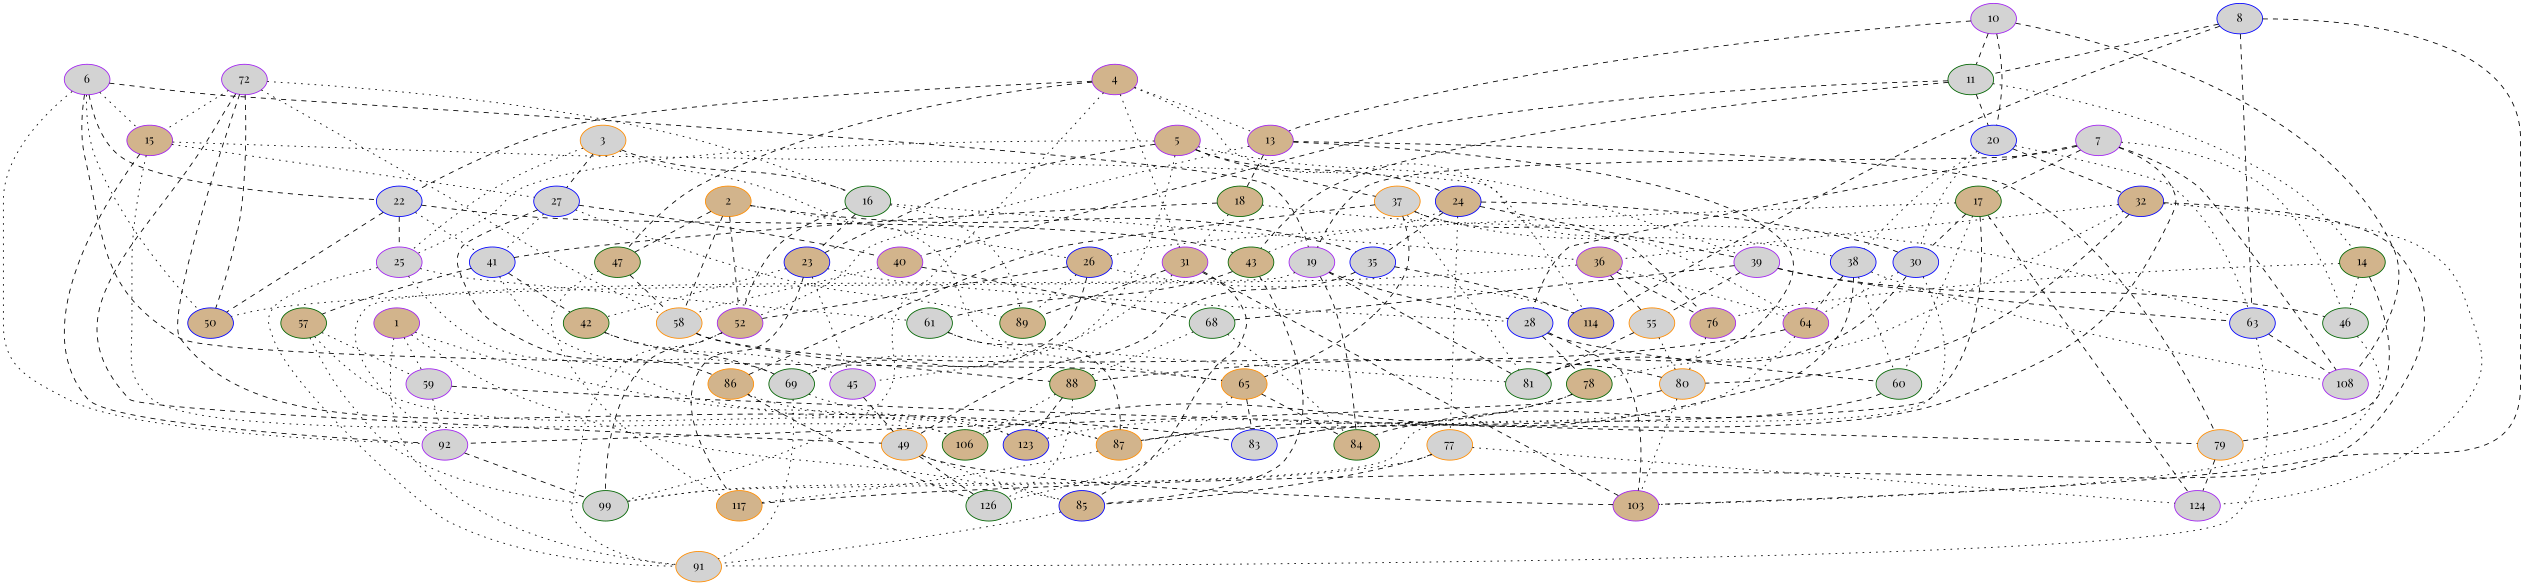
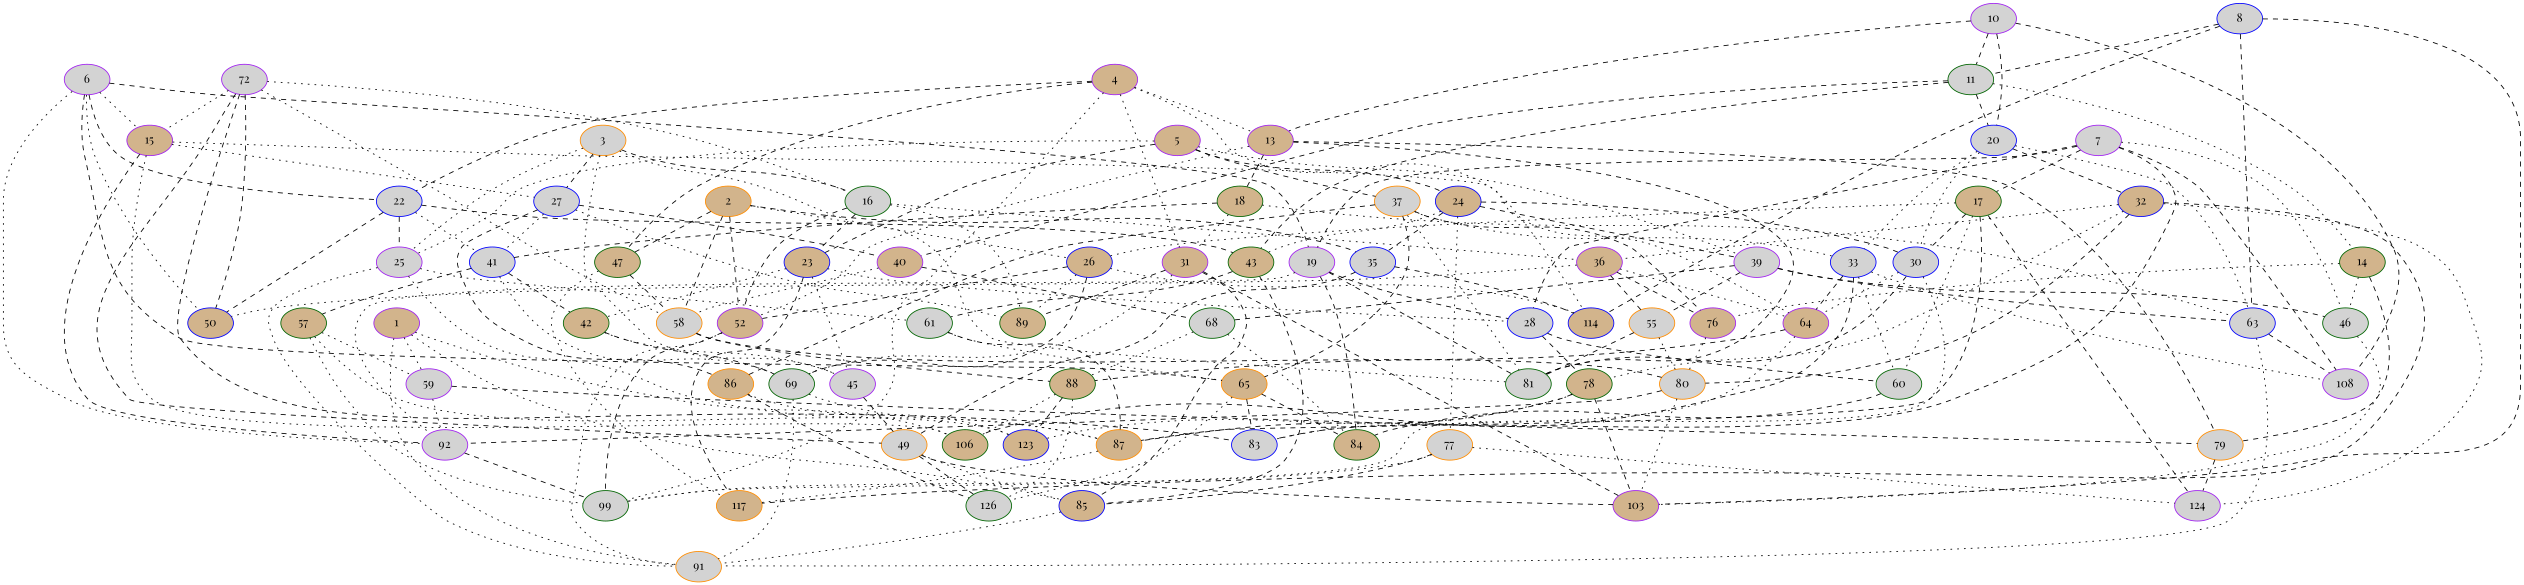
  graph {
    fontname="Playfair Display"
    node [color=purple fillcolor=lightgrey fontname="Playfair Display" style=filled]
    edge [fontname="Playfair Display" style=dashed]
    1 [fillcolor=tan]
    59
    85 [color=blue fillcolor=tan super="+101"]
    91 [color=darkorange super="+104"]
    106 [color=darkgreen fillcolor=tan]
    92 [super="+122"]
    79 [color=darkorange]
    2 [color=darkorange fillcolor=tan super="+21"]
    26 [color=blue fillcolor=tan super="+118"]
    35 [color=blue]
    47 [color=darkgreen fillcolor=tan]
    52 [fillcolor=tan super="+66"]
    58 [color=darkorange super="+62"]
    114 [color=blue fillcolor=tan]
    89 [color=darkgreen fillcolor=tan]
    69 [color=darkgreen super="+90"]
    49 [color=darkorange super="+70"]
    117 [color=darkorange fillcolor=tan]
    99 [color=darkgreen super="+110"]
    80 [color=darkorange super="+115"]
    88 [color=darkgreen fillcolor=tan super="+107"]
    3 [color=darkorange super="+112"]
    16 [color=darkgreen super="+29"]
    25 [super="+116"]
    27 [color=blue super="+93"]
    81 [color=darkgreen super="+82"]
    23 [color=blue fillcolor=tan super="+56"]
    36 [fillcolor=tan super="+125"]
    87 [color=darkorange fillcolor=tan super="+121"]
    61 [color=darkgreen]
    40 [fillcolor=tan]
    41 [color=blue super="+97"]
    86 [color=darkorange fillcolor=tan]
    4 [fillcolor=tan super="+73"]
    13 [fillcolor=tan super="+33"]
    22 [color=blue super="+98"]
    31 [fillcolor=tan super="+113"]
    18 [color=darkgreen fillcolor=tan]
    50 [color=blue fillcolor=tan]
    43 [color=darkgreen fillcolor=tan super="+100"]
    103 [fillcolor=tan super="+109"]
    5 [fillcolor=tan super="+53"]
    24 [color=blue fillcolor=tan super="+74"]
    37 [color=darkorange super="+54"]
    39 [super="+72"]
    45
    28 [color=blue super="+111"]
    42 [color=darkgreen fillcolor=tan]
    30 [color=blue super="+102"]
    77 [color=darkorange]
    65 [color=darkorange fillcolor=tan super="+71"]
    76 [fillcolor=tan]
-   38 [color=blue super="+44"]
+   38 [color=blue super="+44" label=33]
    46 [color=darkgreen]
    63 [color=blue super="+120"]
    55 [color=darkorange]
    68 [color=darkgreen]
    6 [super="+34"]
    15 [fillcolor=tan super="+67"]
    19 [super="+119"]
    64 [fillcolor=tan super="+96"]
    84 [color=darkgreen fillcolor=tan]
    83 [color=blue]
    126 [color=darkgreen]
    7 [super="+9"]
    17 [color=darkgreen fillcolor=tan super="+75"]
    108
    60 [color=darkgreen]
    124
    78 [color=darkgreen fillcolor=tan]
    11 [color=darkgreen super="+48"]
    20 [color=blue super="+105"]
    14 [color=darkgreen fillcolor=tan]
    8 [color=blue]
    10
    32 [color=blue fillcolor=tan super="+95"]
    n77 [label=72 super="+94"]
    57 [color=darkgreen fillcolor=tan]
    123 [color=blue fillcolor=tan]
    1 -- 59 [style=dotted]
    1 -- 85 [style=dotted]
    1 -- 91 [style=dotted]
    1 -- 106 [style=dotted]
    59 -- 92 [style=dotted]
    59 -- 79
    85 -- 91 [style=dotted]
    92 -- 99
    79 -- 124
    2 -- 26 [style=dotted]
    2 -- 35
    2 -- 47
    2 -- 52
    2 -- 58
    26 -- 52
    26 -- 114 [style=dotted]
    26 -- 89 [style=dotted]
    26 -- 69
    35 -- 114
    35 -- 49
    47 -- 58
    47 -- 117 [style=dotted]
    52 -- 91 [style=dotted]
    52 -- 99
    58 -- 80
    58 -- 88
    69 -- 91 [style=dotted]
    69 -- 87 [style=dotted]
    49 -- 85 [style=dotted]
    49 -- 103
    49 -- 126
    80 -- 92
    80 -- 103 [style=dotted]
    88 -- 106 [style=dotted]
    88 -- 126 [style=dotted]
    88 -- 123
    3 -- 16
    3 -- 25 [style=dotted]
    3 -- 27
    3 -- 81 [style=dotted]
    16 -- 52
    16 -- 89 [style=dotted]
    16 -- 23
    16 -- 36 [style=dotted]
    25 -- 91 [style=dotted]
    25 -- 87 [style=dotted]
    25 -- 61 [style=dotted]
    27 -- 89 [style=dotted]
    27 -- 40
    27 -- 41 [style=dotted]
    27 -- 86
    23 -- 117
    23 -- 45 [style=dotted]
    23 -- 28 [style=dotted]
    23 -- 42 [style=dotted]
    36 -- 50 [style=dotted]
    36 -- 76
    36 -- 55
    36 -- 64 [style=dotted]
    87 -- 117 [style=dotted]
    61 -- 87
    61 -- 65 [style=dotted]
    40 -- 58 [style=dotted]
    40 -- 68
    41 -- 69 [style=dotted]
    41 -- 42
    41 -- 57
    86 -- 126
    86 -- 123 [style=dotted]
    4 -- 47
    4 -- 114 [style=dotted]
    4 -- 99 [style=dotted]
    4 -- 13 [style=dotted]
    4 -- 22
    4 -- 31 [style=dotted]
    13 -- 79
    13 -- 52 [style=dotted]
    13 -- 81
    13 -- 18
    22 -- 25
    22 -- 41 [style=dotted]
    22 -- 50
    22 -- 43
    31 -- 85
    31 -- 89
    31 -- 69 [style=dotted]
    31 -- 103
    18 -- 41
    18 -- 31 [style=dotted]
    18 -- 63 [style=dotted]
    43 -- 85
    43 -- 61
    5 -- 25 [style=dotted]
    5 -- 23
    5 -- 24
    5 -- 37
    5 -- 39 [style=dotted]
-   5 -- 45 [style=dotted]
+   3 -- 45 [style=dotted]
    24 -- 35
    24 -- 43 [style=dotted]
    24 -- 39
    24 -- 30
    24 -- 77 [style=dotted]
    37 -- 81 [style=dotted]
    37 -- 86
    37 -- 65
    37 -- 76
    37 -- 38 [style=dotted]
    39 -- 46
    39 -- 63
    39 -- 55
    39 -- 68
    45 -- 49
-   28 -- 103
+   78 -- 103
    28 -- 60
    28 -- 78
    42 -- 69
    42 -- 45 [style=dotted]
    30 -- 99 [style=dotted]
    30 -- 81
    30 -- 64 [style=dotted]
    77 -- 85
    77 -- 99 [style=dotted]
    77 -- 124 [style=dotted]
    65 -- 84
    65 -- 83
    65 -- 126 [style=dotted]
    76 -- 80 [style=dotted]
    38 -- 106
    38 -- 64
    38 -- 108 [style=dotted]
    38 -- 60 [style=dotted]
    46 -- 103 [style=dotted]
    63 -- 91 [style=dotted]
    63 -- 108
    55 -- 80 [style=dotted]
    55 -- 81
    68 -- 88 [style=dotted]
    68 -- 84 [style=dotted]
    6 -- 92 [style=dotted]
    6 -- 22
    6 -- 50 [style=dotted]
    6 -- 65
    6 -- 15 [style=dotted]
    6 -- 19
    15 -- 106 [style=dotted]
    15 -- 92
    15 -- 27 [style=dotted]
    15 -- 64 [style=dotted]
    19 -- 92 [style=dotted]
    19 -- 81
    19 -- 28
    19 -- 84
    64 -- 88
    64 -- 83 [style=dotted]
    7 -- 28
    7 -- 46 [style=dotted]
    7 -- 19
    7 -- 83
    7 -- 17
    7 -- 108
    17 -- 26 [style=dotted]
    17 -- 87
    17 -- 30
    17 -- 60 [style=dotted]
    17 -- 124
    60 -- 84
    78 -- 87
    78 -- 123 [style=dotted]
    11 -- 40
    11 -- 43
    11 -- 20
    11 -- 14 [style=dotted]
    20 -- 30 [style=dotted]
    20 -- 38 [style=dotted]
    20 -- 63 [style=dotted]
    20 -- 32
    14 -- 79
    14 -- 76 [style=dotted]
    14 -- 46 [style=dotted]
    8 -- 114
    8 -- 103
    8 -- 63
    8 -- 11
    10 -- 13
    10 -- 108
    10 -- 11
    10 -- 20
    32 -- 117
    32 -- 80
    32 -- 36 [style=dotted]
    32 -- 124 [style=dotted]
    32 -- 78 [style=dotted]
    n77 -- 58 [style=dotted]
    n77 -- 49
    n77 -- 16 [style=dotted]
    n77 -- 50
    n77 -- 15 [style=dotted]
    n77 -- 83
    57 -- 59 [style=dotted]
    57 -- 99 [style=dotted]
    57 -- 123 [style=dotted]
  }
